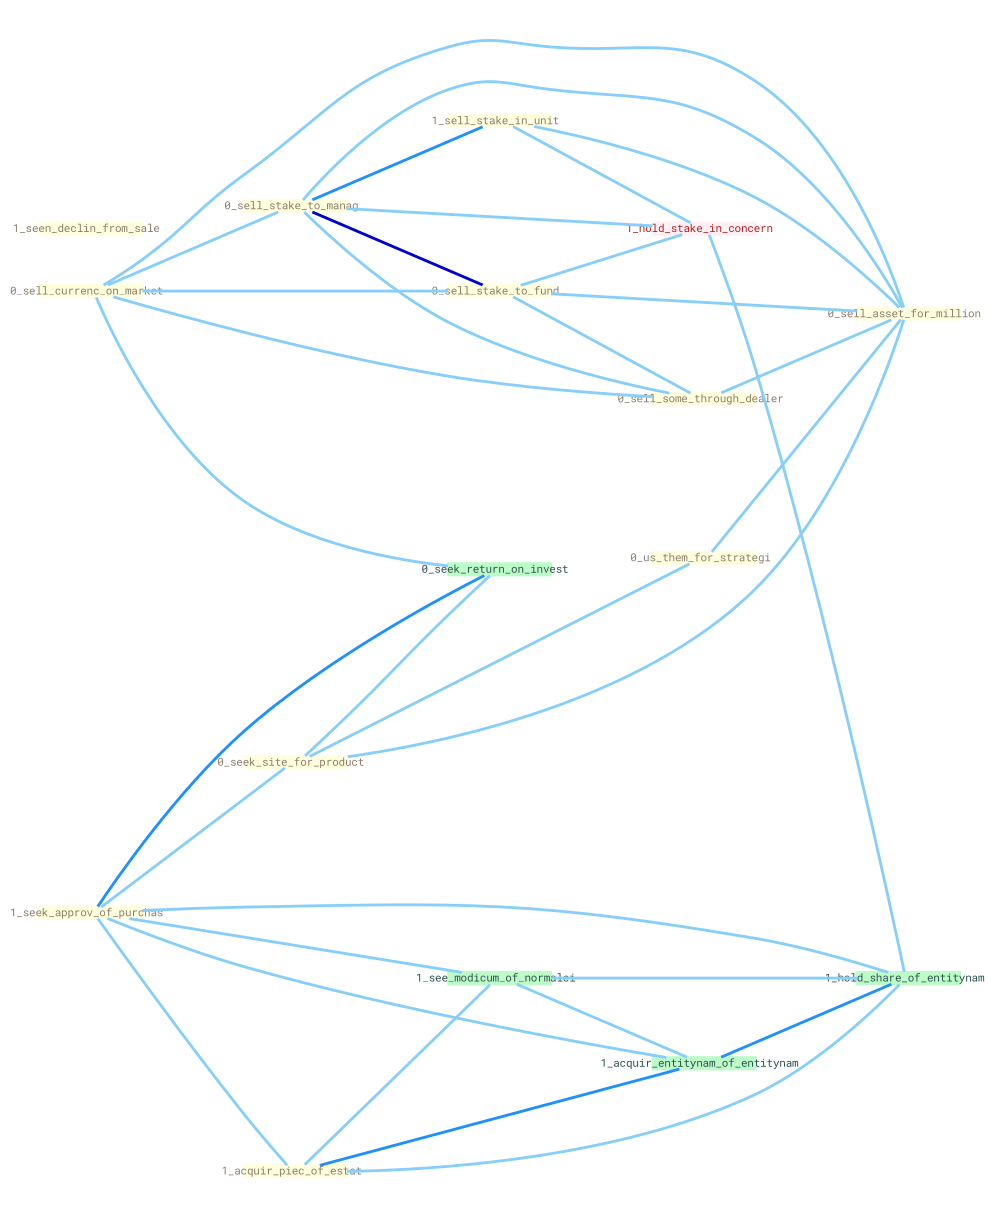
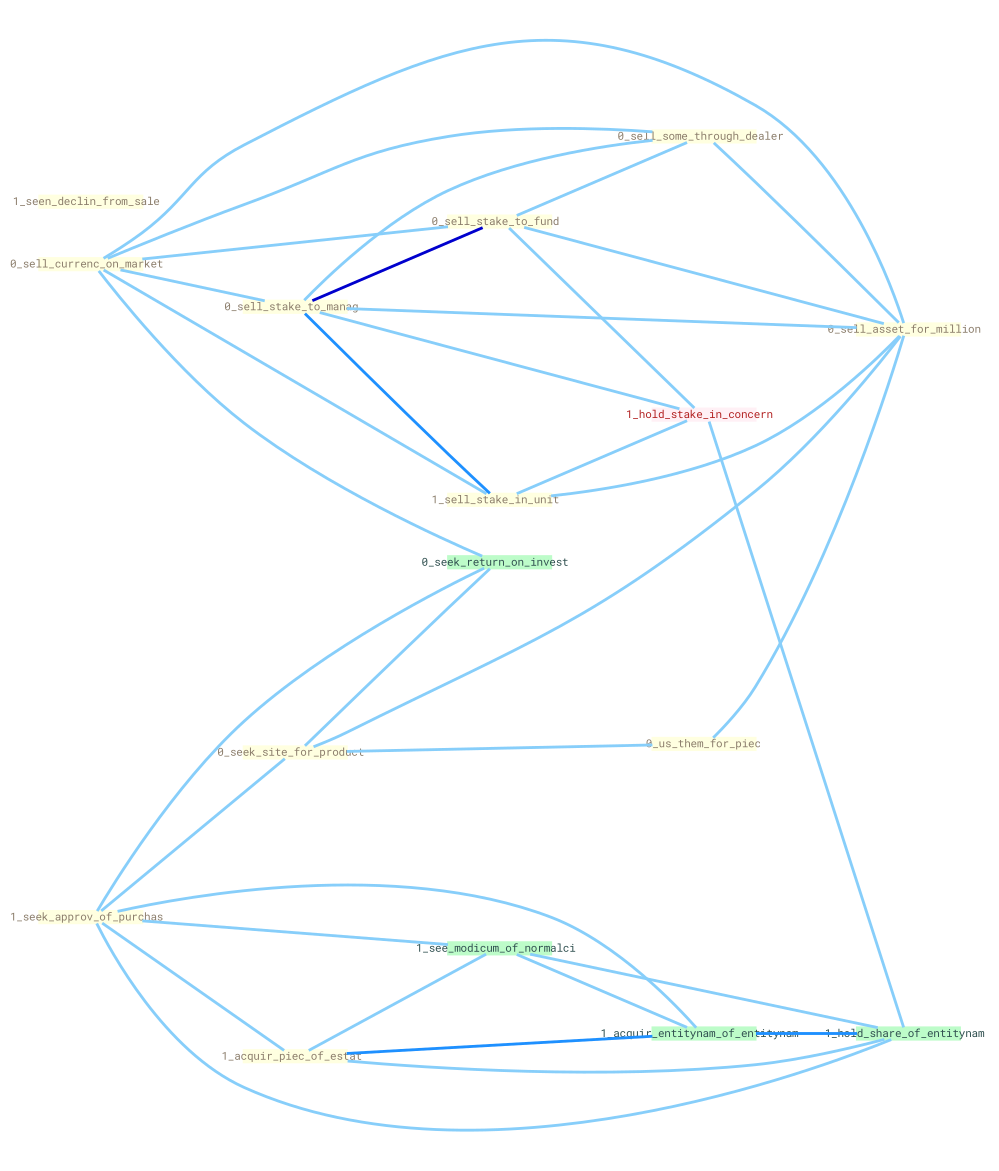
  graph {
    fontname="Roboto Mono"
    rankdir=LR
    node [color="#ffffe0" fixedsize=true fontcolor="#8b7d6b" fontname="Roboto Mono" fontsize=4 shape=polygon style=filled]
    edge [color="#87cefa" fontname="Roboto Mono" w=1]
    "0_sell_currenc_on_market " [height=.06 width=.5]
    "0_sell_stake_to_manag " [height=.06 width=.5]
    "1_seen_declin_from_sale " [height=.06 width=.5]
    "1_seek_approv_of_purchas " [height=.06 width=.5]
    "1_sell_stake_in_unit " [height=.06 width=.5]
    "0_sell_stake_to_fund " [height=.06 width=.5]
    "0_seek_site_for_product " [height=.06 width=.5]
    "0_sell_some_through_dealer " [height=.06 width=.5]
-   "0_us_them_for_strategi " [height=.06 width=.5]
+   "0_us_them_for_strategi " [height=.06 width=.5 label="0_us_them_for_piec"]
    "0_sell_asset_for_million " [height=.06 width=.5]
    "1_acquir_piec_of_estat " [height=.06 width=.5]
    "1_hold_stake_in_concern " [color="#fff0f5" fontcolor="#b22222" height=.06 width=.5]
    "0_seek_return_on_invest " [color="#BDFCC9" fontcolor="#2f4f4f" height=.06 width=.5]
    "1_see_modicum_of_normalci " [color="#BDFCC9" fontcolor="#2f4f4f" height=.06 width=.5]
    "1_acquir_entitynam_of_entitynam " [color="#BDFCC9" fontcolor="#2f4f4f" height=.06 width=.5]
    "1_hold_share_of_entitynam " [color="#BDFCC9" fontcolor="#2f4f4f" height=.06 width=.5]
    subgraph sub_1 {
      "0_sell_currenc_on_market "
      "0_sell_stake_to_manag "
      "1_seen_declin_from_sale "
      "1_seek_approv_of_purchas "
      "1_sell_stake_in_unit "
      "0_sell_stake_to_fund "
      "0_seek_site_for_product "
      "0_sell_some_through_dealer "
      "0_us_them_for_strategi "
      "0_sell_asset_for_million "
      "1_acquir_piec_of_estat "
    }
    subgraph sub_2 {
      "1_hold_stake_in_concern "
    }
    "0_sell_currenc_on_market " -- "0_sell_stake_to_manag "
+   "0_sell_currenc_on_market " -- "1_sell_stake_in_unit "
    "0_sell_currenc_on_market " -- "0_sell_stake_to_fund "
    "0_sell_currenc_on_market " -- "0_sell_some_through_dealer "
    "0_sell_currenc_on_market " -- "0_sell_asset_for_million "
    "0_sell_currenc_on_market " -- "0_seek_return_on_invest "
    "0_sell_stake_to_manag " -- "1_sell_stake_in_unit " [color="#1e90ff" w=2]
    "0_sell_stake_to_manag " -- "0_sell_stake_to_fund " [color="#0000cd" w=3]
    "0_sell_stake_to_manag " -- "0_sell_some_through_dealer "
    "0_sell_stake_to_manag " -- "0_sell_asset_for_million "
    "0_sell_stake_to_manag " -- "1_hold_stake_in_concern "
    "1_seek_approv_of_purchas " -- "0_seek_site_for_product "
    "1_seek_approv_of_purchas " -- "1_acquir_piec_of_estat "
-   "1_seek_approv_of_purchas " -- "0_seek_return_on_invest " [color="#1e90ff"]
+   "1_seek_approv_of_purchas " -- "0_seek_return_on_invest "
    "1_seek_approv_of_purchas " -- "1_see_modicum_of_normalci "
    "1_seek_approv_of_purchas " -- "1_acquir_entitynam_of_entitynam "
    "1_seek_approv_of_purchas " -- "1_hold_share_of_entitynam "
    "1_sell_stake_in_unit " -- "0_sell_asset_for_million "
    "1_sell_stake_in_unit " -- "1_hold_stake_in_concern " [w=2]
    "0_sell_stake_to_fund " -- "0_sell_some_through_dealer "
    "0_sell_stake_to_fund " -- "0_sell_asset_for_million "
    "0_sell_stake_to_fund " -- "1_hold_stake_in_concern "
    "0_seek_site_for_product " -- "0_us_them_for_strategi "
    "0_seek_site_for_product " -- "0_sell_asset_for_million "
    "0_seek_site_for_product " -- "0_seek_return_on_invest "
    "0_sell_some_through_dealer " -- "0_sell_asset_for_million "
    "0_us_them_for_strategi " -- "0_sell_asset_for_million "
    "1_acquir_piec_of_estat " -- "1_see_modicum_of_normalci "
    "1_acquir_piec_of_estat " -- "1_acquir_entitynam_of_entitynam " [color="#1e90ff" w=2]
    "1_acquir_piec_of_estat " -- "1_hold_share_of_entitynam "
    "1_hold_stake_in_concern " -- "1_hold_share_of_entitynam "
    "1_see_modicum_of_normalci " -- "1_acquir_entitynam_of_entitynam "
    "1_see_modicum_of_normalci " -- "1_hold_share_of_entitynam "
    "1_acquir_entitynam_of_entitynam " -- "1_hold_share_of_entitynam " [color="#1e90ff" w=2]
  }
